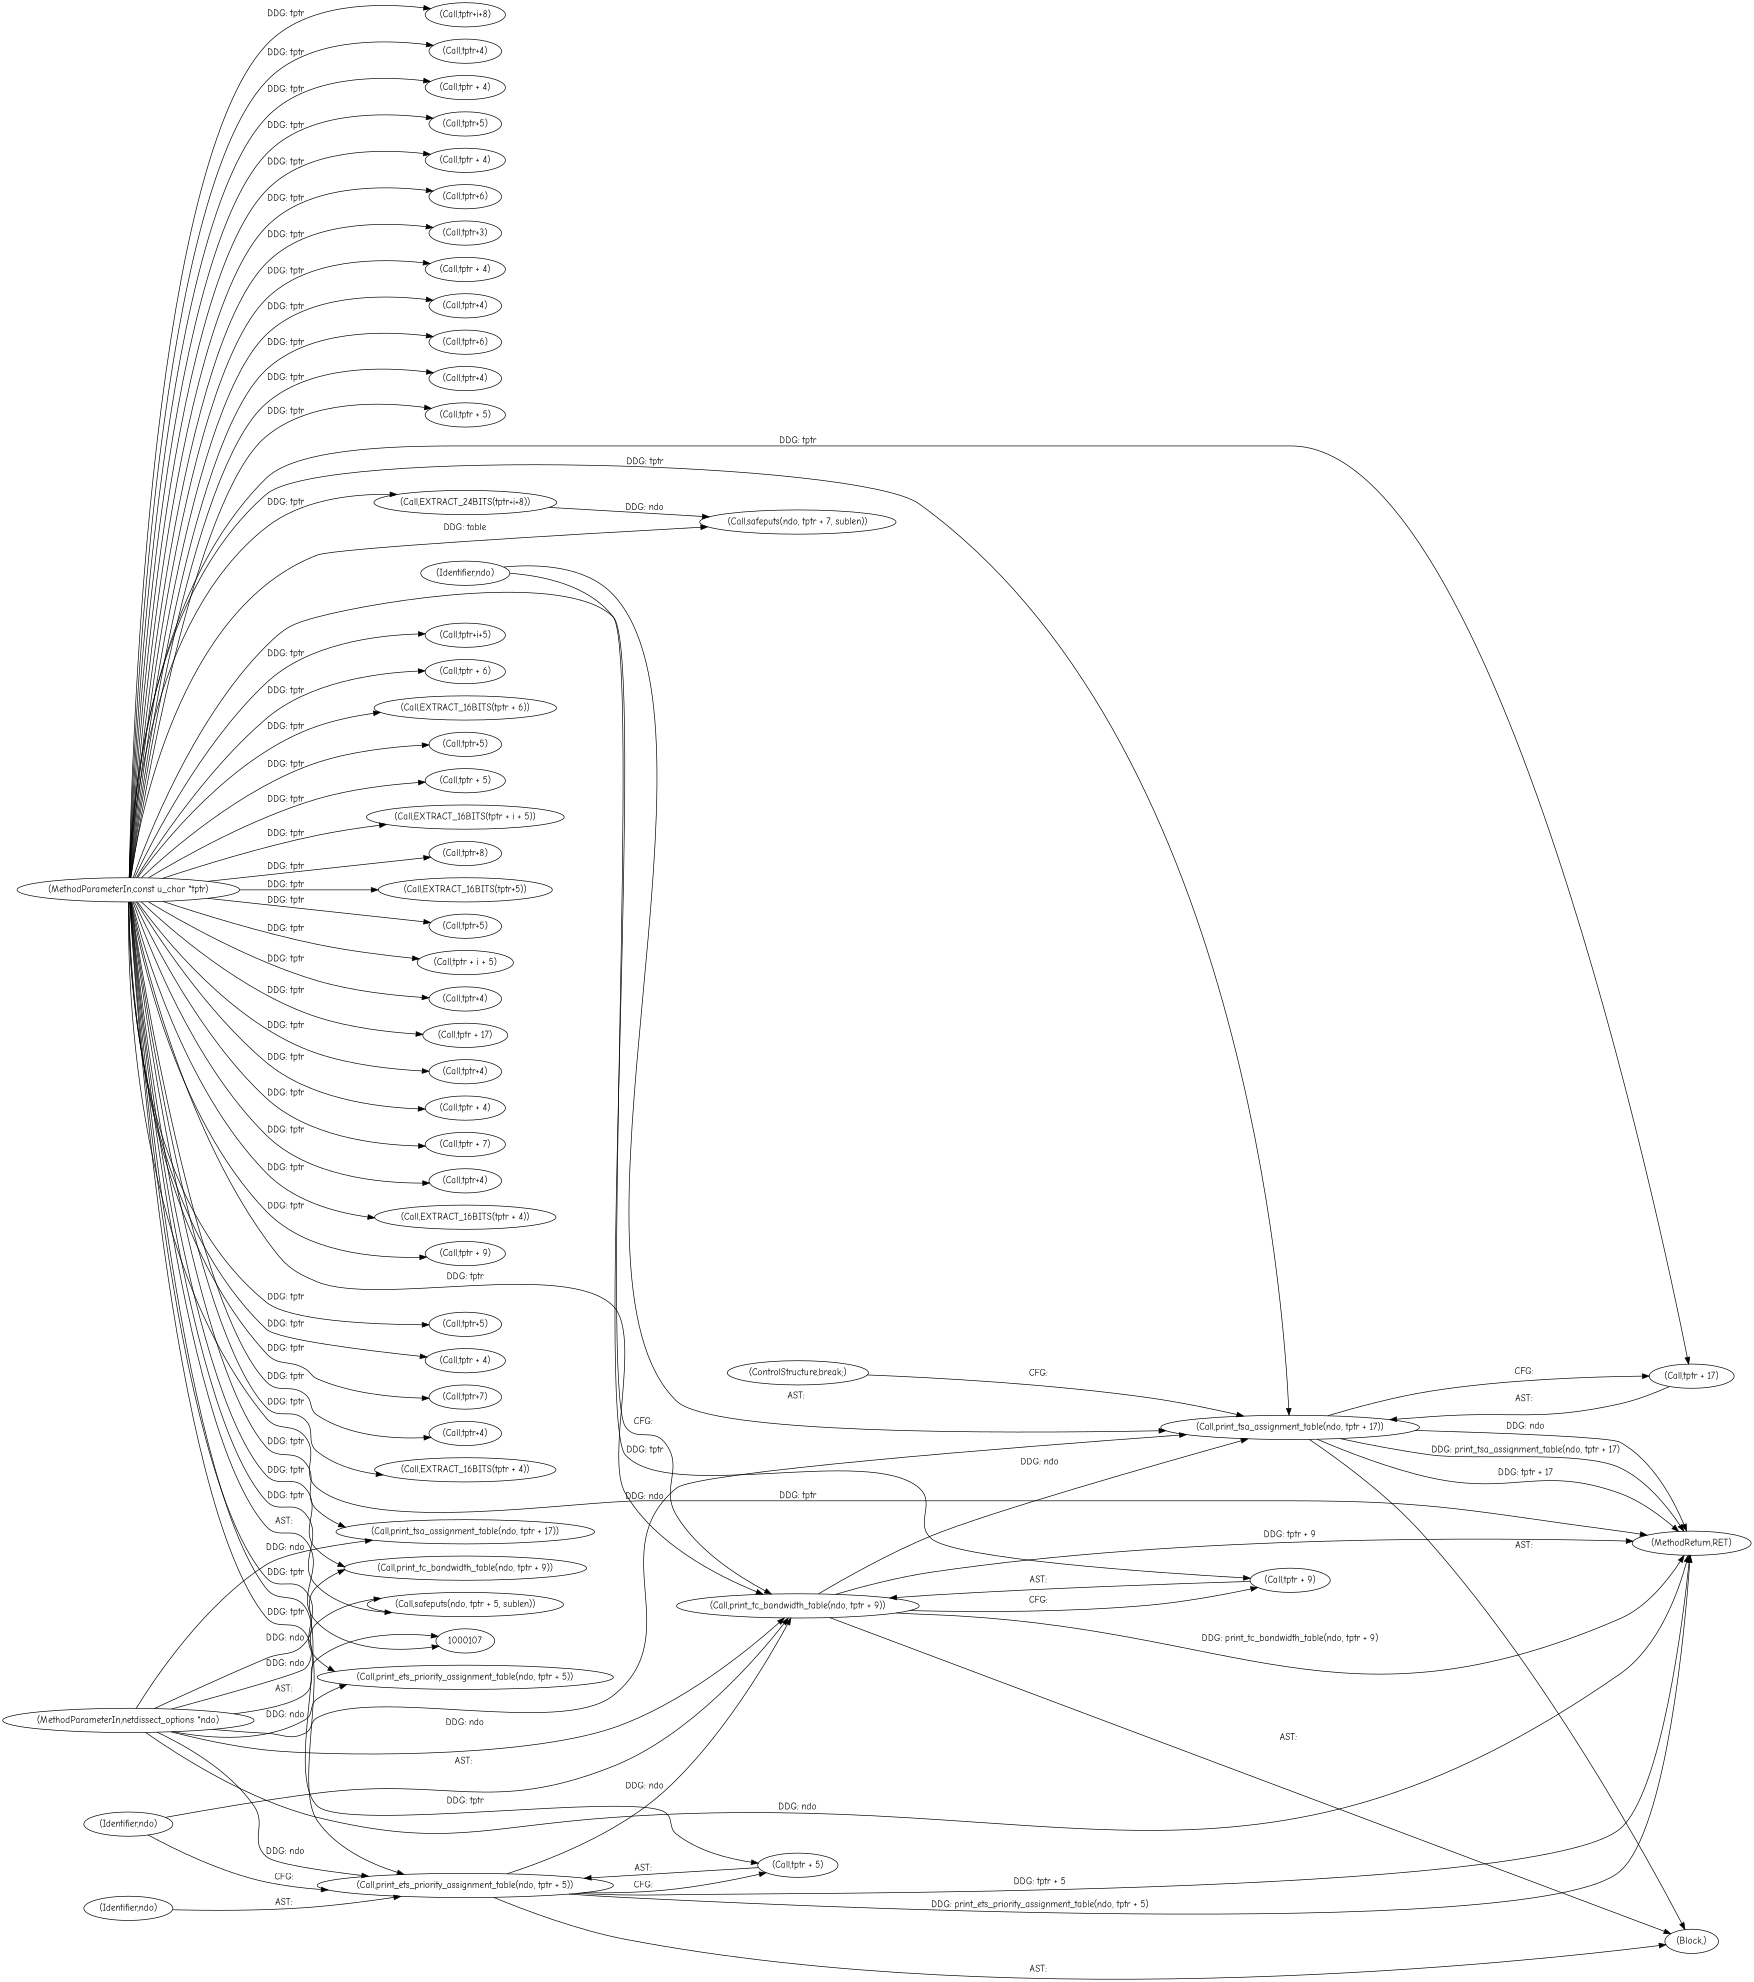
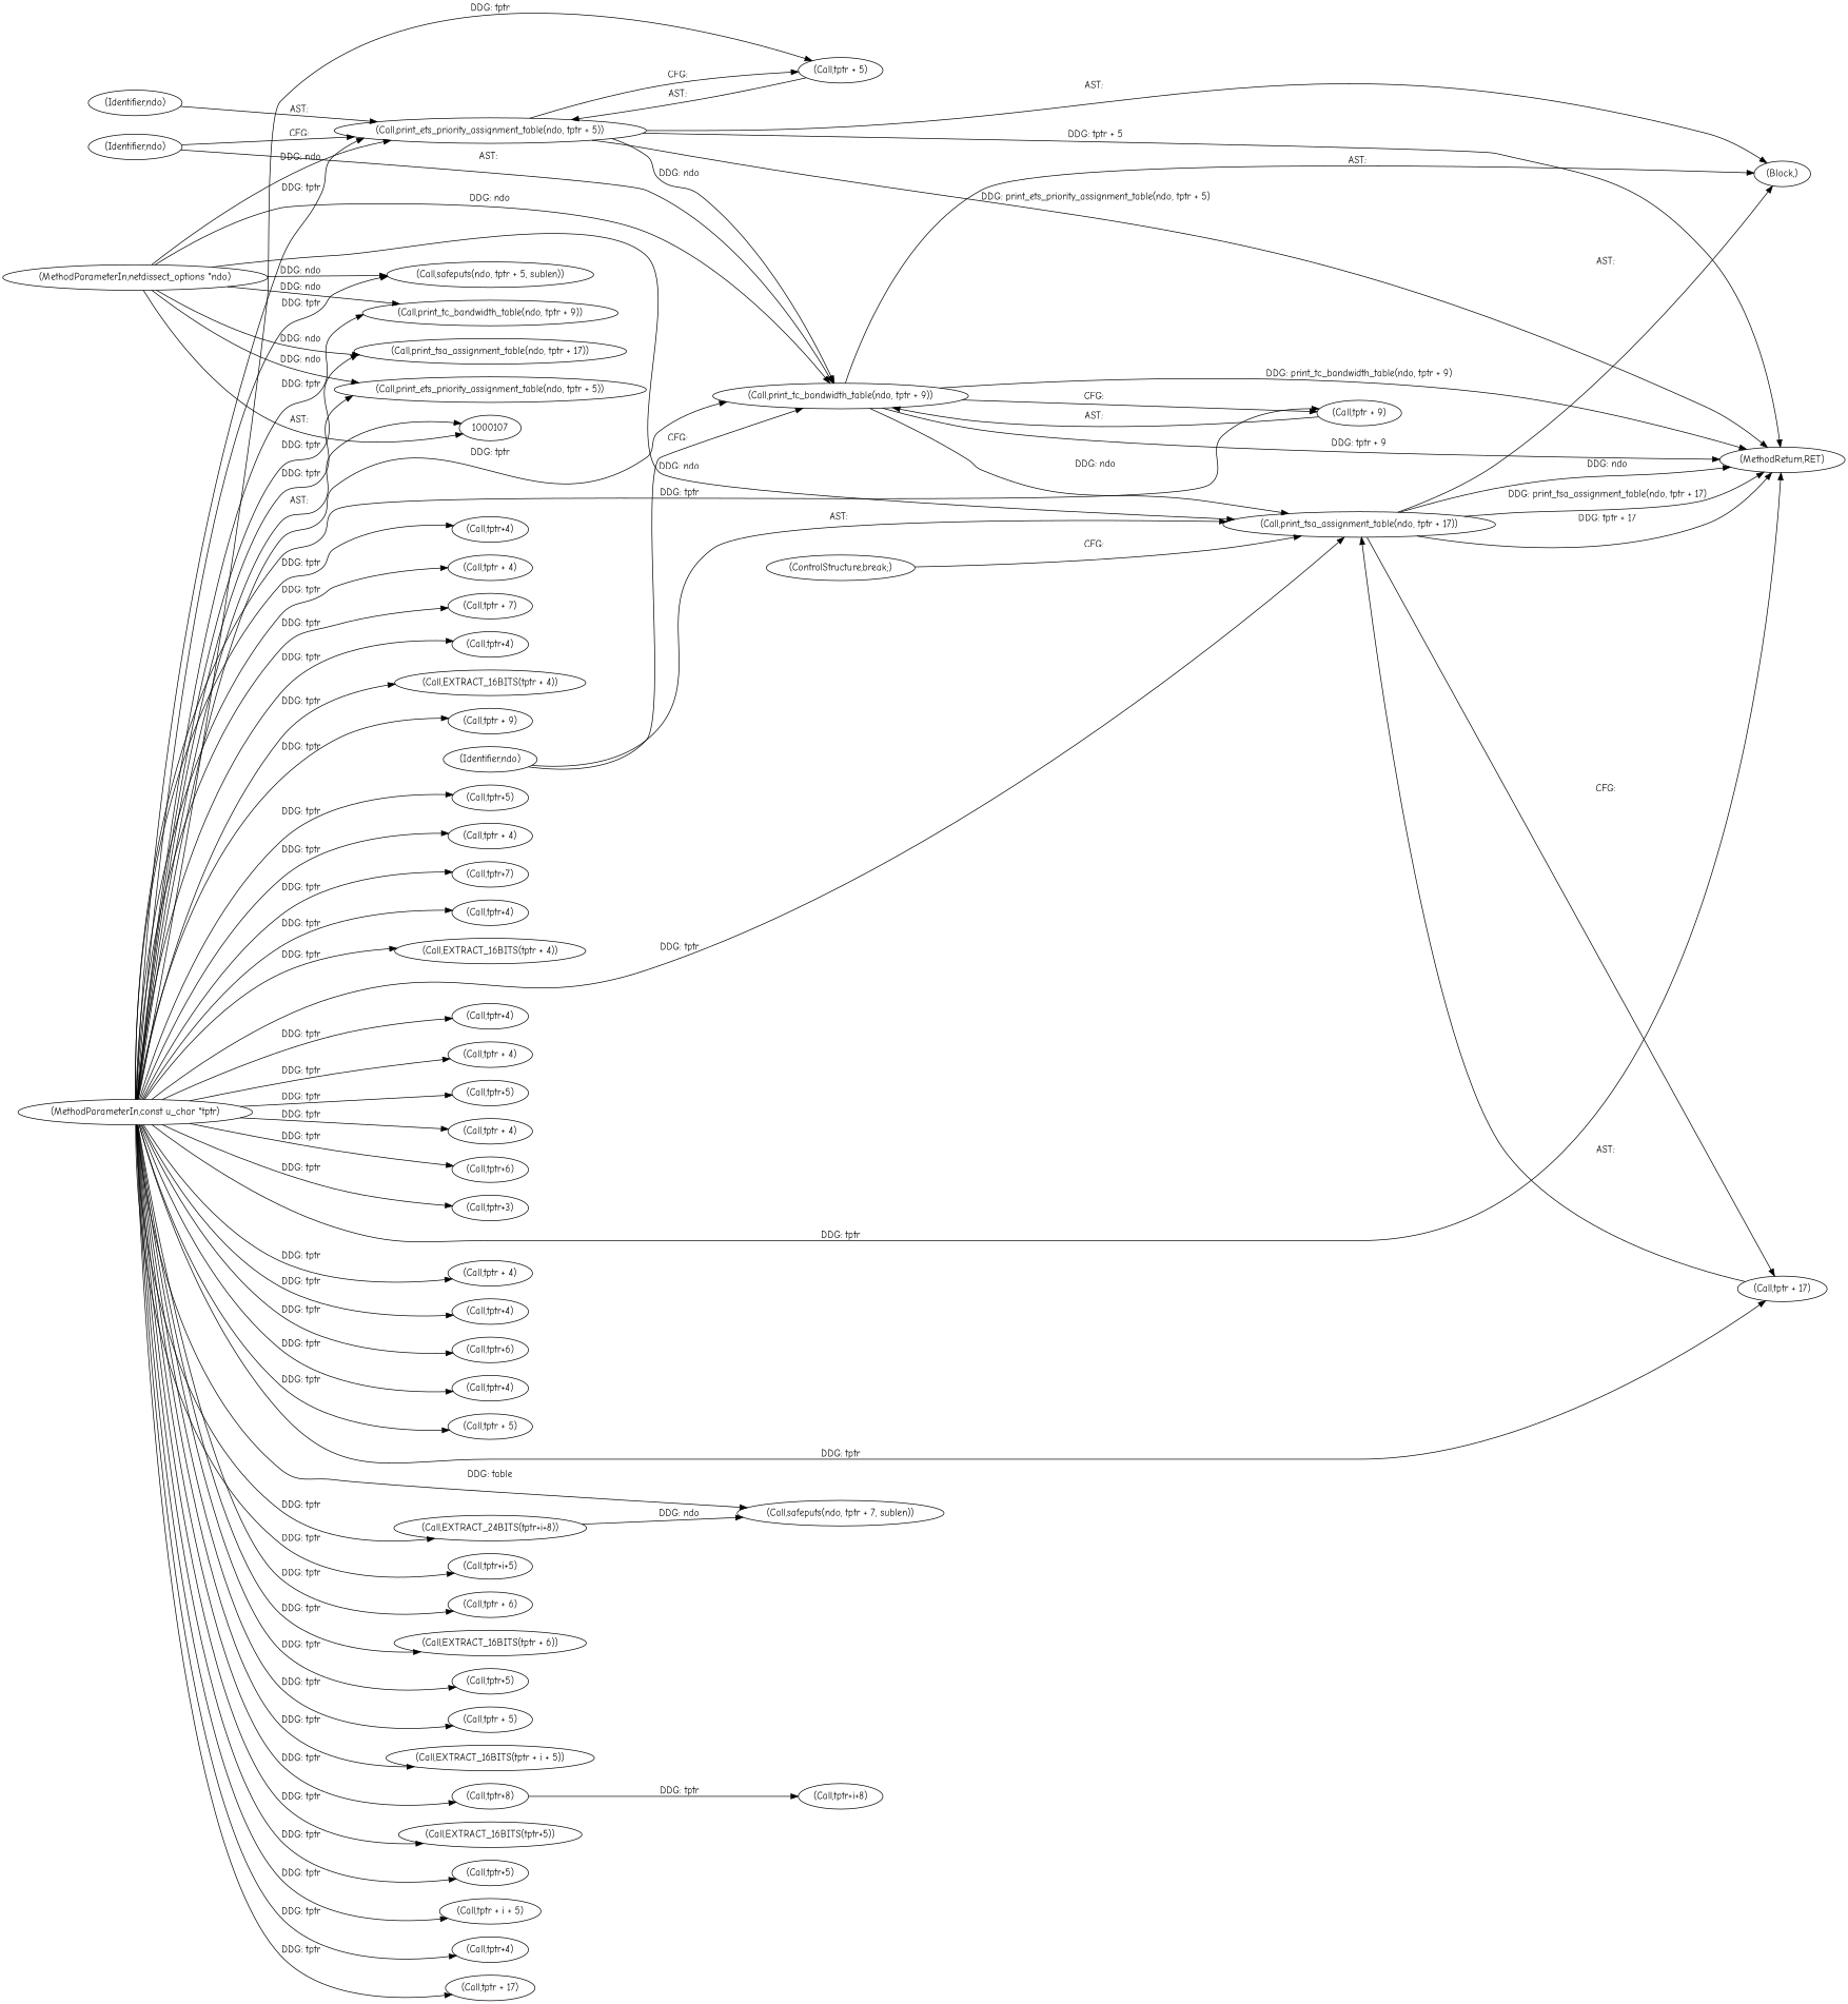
  digraph {
    fontname="Comic Neue"
    rankdir=LR
    node [fontname="Comic Neue"]
    edge [fontname="Comic Neue"]
    n1 [label="(Call,print_tsa_assignment_table(ndo, tptr + 17))"]
    n2 [label="(Call,tptr + 17)"]
    n3 [label="(Block,)"]
    n4 [label="(MethodReturn,RET)"]
    n5 [label="(Call,print_tc_bandwidth_table(ndo, tptr + 9))"]
    n6 [label="(Call,tptr + 9)"]
    n7 [label="(Call,print_ets_priority_assignment_table(ndo, tptr + 5))"]
    n8 [label="(Call,tptr + 5)"]
    n9 [label="(MethodParameterIn,netdissect_options *ndo)"]
    n10 [label="(Call,print_ets_priority_assignment_table(ndo, tptr + 5))"]
    n11 [label="(Call,print_tsa_assignment_table(ndo, tptr + 17))"]
    n12 [label="(Call,print_tc_bandwidth_table(ndo, tptr + 9))"]
    n13 [label="(Call,safeputs(ndo, tptr + 5, sublen))"]
    1000107
    n15 [label="(Call,safeputs(ndo, tptr + 7, sublen))"]
    n16 [label="(MethodParameterIn,const u_char *tptr)"]
    n17 [label="(Call,tptr+i+5)"]
    n18 [label="(Call,tptr + 6)"]
    n19 [label="(Call,EXTRACT_16BITS(tptr + 6))"]
    n20 [label="(Call,tptr+5)"]
    n21 [label="(Call,tptr + 5)"]
    n22 [label="(Call,EXTRACT_16BITS(tptr + i + 5))"]
    n23 [label="(Call,tptr+8)"]
    n24 [label="(Call,EXTRACT_16BITS(tptr+5))"]
    n25 [label="(Call,tptr+5)"]
    n26 [label="(Call,tptr + i + 5)"]
    n27 [label="(Call,tptr+4)"]
    n28 [label="(Call,tptr + 17)"]
    n29 [label="(Call,tptr+4)"]
    n30 [label="(Call,tptr + 4)"]
    n31 [label="(Call,tptr + 7)"]
    n32 [label="(Call,tptr+4)"]
    n33 [label="(Call,EXTRACT_16BITS(tptr + 4))"]
    n34 [label="(Call,tptr + 9)"]
    n35 [label="(Call,EXTRACT_24BITS(tptr+i+8))"]
    n36 [label="(Call,tptr+5)"]
    n37 [label="(Call,tptr + 4)"]
    n38 [label="(Call,tptr+7)"]
    n39 [label="(Call,tptr+4)"]
    n40 [label="(Call,EXTRACT_16BITS(tptr + 4))"]
    n41 [label="(Call,tptr+i+8)"]
    n42 [label="(Call,tptr+4)"]
    n43 [label="(Call,tptr + 4)"]
    n44 [label="(Call,tptr+5)"]
    n45 [label="(Call,tptr + 4)"]
    n46 [label="(Call,tptr+6)"]
    n47 [label="(Call,tptr+3)"]
    n48 [label="(Call,tptr + 4)"]
    n49 [label="(Call,tptr+4)"]
    n50 [label="(Call,tptr+6)"]
    n51 [label="(Call,tptr+4)"]
    n52 [label="(Call,tptr + 5)"]
    n53 [label="(Identifier,ndo)"]
    n54 [label="(Identifier,ndo)"]
    n55 [label="(ControlStructure,break;)"]
    n56 [label="(Identifier,ndo)"]
    n1 -> n2 [label="CFG: "]
    n1 -> n3 [label="AST: "]
    n1 -> n4 [label="DDG: tptr + 17"]
    n1 -> n4 [label="DDG: ndo"]
    n1 -> n4 [label="DDG: print_tsa_assignment_table(ndo, tptr + 17)"]
    n2 -> n1 [label="AST: "]
    n5 -> n1 [label="DDG: ndo"]
    n5 -> n3 [label="AST: "]
    n5 -> n4 [label="DDG: tptr + 9"]
    n5 -> n4 [label="DDG: print_tc_bandwidth_table(ndo, tptr + 9)"]
    n5 -> n6 [label="CFG: "]
    n6 -> n5 [label="AST: "]
    n7 -> n3 [label="AST: "]
    n7 -> n4 [label="DDG: tptr + 5"]
    n7 -> n4 [label="DDG: print_ets_priority_assignment_table(ndo, tptr + 5)"]
    n7 -> n5 [label="DDG: ndo"]
    n7 -> n8 [label="CFG: "]
    n8 -> n7 [label="AST: "]
    n9 -> n1 [label="DDG: ndo"]
-   n9 -> n4 [label="DDG: ndo"]
    n9 -> n5 [label="DDG: ndo"]
    n9 -> n7 [label="DDG: ndo"]
    n9 -> n10 [label="DDG: ndo"]
    n9 -> n11 [label="DDG: ndo"]
    n9 -> n12 [label="DDG: ndo"]
    n9 -> n13 [label="DDG: ndo"]
    n9 -> 1000107 [label="AST: "]
    n16 -> n1 [label="DDG: tptr"]
    n16 -> n2 [label="DDG: tptr"]
    n16 -> n4 [label="DDG: tptr"]
    n16 -> n5 [label="DDG: tptr"]
    n16 -> n6 [label="DDG: tptr"]
    n16 -> n7 [label="DDG: tptr"]
    n16 -> n8 [label="DDG: tptr"]
    n16 -> n10 [label="DDG: tptr"]
    n16 -> n11 [label="DDG: tptr"]
    n16 -> n12 [label="DDG: tptr"]
    n16 -> n13 [label="DDG: tptr"]
    n16 -> 1000107 [label="AST: "]
    n16 -> n15 [label="DDG: table"]
    n16 -> n17 [label="DDG: tptr"]
    n16 -> n18 [label="DDG: tptr"]
    n16 -> n19 [label="DDG: tptr"]
    n16 -> n20 [label="DDG: tptr"]
    n16 -> n21 [label="DDG: tptr"]
    n16 -> n22 [label="DDG: tptr"]
    n16 -> n23 [label="DDG: tptr"]
    n16 -> n24 [label="DDG: tptr"]
    n16 -> n25 [label="DDG: tptr"]
    n16 -> n26 [label="DDG: tptr"]
    n16 -> n27 [label="DDG: tptr"]
    n16 -> n28 [label="DDG: tptr"]
    n16 -> n29 [label="DDG: tptr"]
    n16 -> n30 [label="DDG: tptr"]
    n16 -> n31 [label="DDG: tptr"]
    n16 -> n32 [label="DDG: tptr"]
    n16 -> n33 [label="DDG: tptr"]
    n16 -> n34 [label="DDG: tptr"]
    n16 -> n35 [label="DDG: tptr"]
    n16 -> n36 [label="DDG: tptr"]
    n16 -> n37 [label="DDG: tptr"]
    n16 -> n38 [label="DDG: tptr"]
    n16 -> n39 [label="DDG: tptr"]
    n16 -> n40 [label="DDG: tptr"]
-   n16 -> n41 [label="DDG: tptr"]
+   n23 -> n41 [label="DDG: tptr"]
    n16 -> n42 [label="DDG: tptr"]
    n16 -> n43 [label="DDG: tptr"]
    n16 -> n44 [label="DDG: tptr"]
    n16 -> n45 [label="DDG: tptr"]
    n16 -> n46 [label="DDG: tptr"]
    n16 -> n47 [label="DDG: tptr"]
    n16 -> n48 [label="DDG: tptr"]
    n16 -> n49 [label="DDG: tptr"]
    n16 -> n50 [label="DDG: tptr"]
    n16 -> n51 [label="DDG: tptr"]
    n16 -> n52 [label="DDG: tptr"]
    n35 -> n15 [label="DDG: ndo"]
    n53 -> n5 [label="AST: "]
    n53 -> n7 [label="CFG: "]
    n54 -> n7 [label="AST: "]
    n55 -> n1 [label="CFG: "]
    n56 -> n1 [label="AST: "]
    n56 -> n5 [label="CFG: "]
  }
